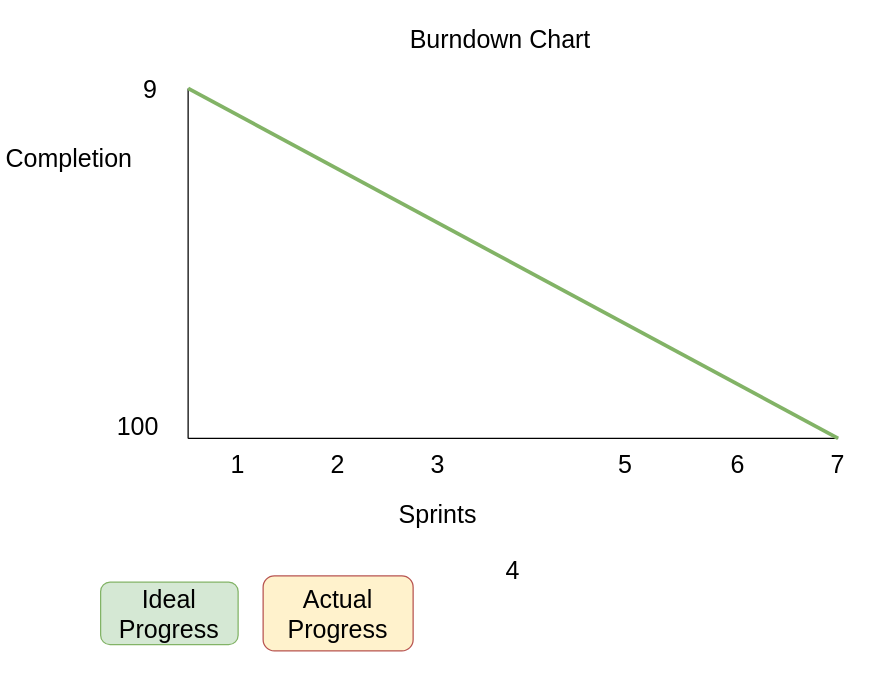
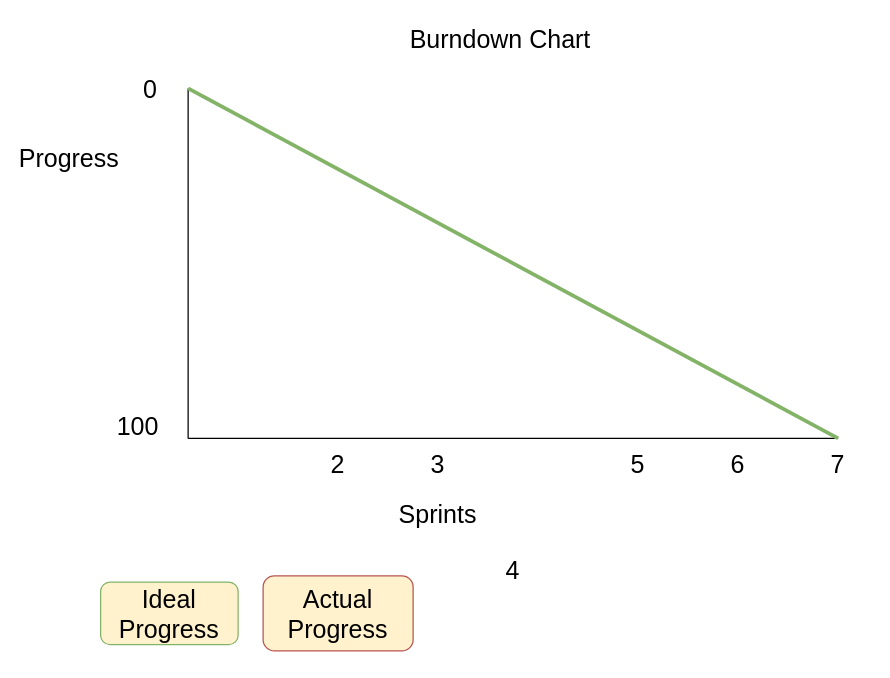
  <mxCell id="0" />
  <mxCell id="1" parent="0" />
  <mxCell id="2" value="" style="endArrow=none;html=1;" parent="1" edge="1"><mxGeometry width="50" height="50" relative="1" as="geometry"><mxPoint x="150" y="350" as="sourcePoint" /><mxPoint x="150" y="70" as="targetPoint" /></mxGeometry></mxCell>
  <mxCell id="3" value="" style="endArrow=none;html=1;" parent="1" edge="1"><mxGeometry width="50" height="50" relative="1" as="geometry"><mxPoint x="150" y="350" as="sourcePoint" /><mxPoint x="670" y="350" as="targetPoint" /></mxGeometry></mxCell>
  <mxCell id="4" value="" style="endArrow=none;html=1;fillColor=#d5e8d4;strokeColor=#82b366;strokeWidth=3;" parent="1" edge="1"><mxGeometry width="50" height="50" relative="1" as="geometry"><mxPoint x="670" y="350" as="sourcePoint" /><mxPoint x="150" y="70" as="targetPoint" /></mxGeometry></mxCell>
  <mxCell id="5" value="Burndown Chart" style="text;html=1;strokeColor=none;fillColor=none;align=center;verticalAlign=middle;whiteSpace=wrap;rounded=0;fontSize=20;" parent="1" vertex="1"><mxGeometry x="325" y="20" width="150" height="20" as="geometry" /></mxCell>
- <mxCell id="6" value="Ideal Progress" style="rounded=1;whiteSpace=wrap;html=1;fontSize=20;fillColor=#d5e8d4;strokeColor=#82b366;" parent="1" vertex="1"><mxGeometry x="80" y="465" width="110" height="50" as="geometry" /></mxCell>
+ <mxCell id="6" value="Ideal Progress" style="rounded=1;whiteSpace=wrap;html=1;fontSize=20;fillColor=#fff2cc;strokeColor=#82b366;" parent="1" vertex="1"><mxGeometry x="80" y="465" width="110" height="50" as="geometry" /></mxCell>
  <mxCell id="7" value="Actual Progress" style="rounded=1;whiteSpace=wrap;html=1;fontSize=20;fillColor=#fff2cc;strokeColor=#b85450;" parent="1" vertex="1"><mxGeometry x="210" y="460" width="120" height="60" as="geometry" /></mxCell>
  <mxCell id="8" value="Sprints" style="text;html=1;strokeColor=none;fillColor=none;align=center;verticalAlign=middle;whiteSpace=wrap;rounded=0;fontSize=20;" parent="1" vertex="1"><mxGeometry x="310" y="400" width="80" height="20" as="geometry" /></mxCell>
- <mxCell id="9" value="1" style="text;html=1;strokeColor=none;fillColor=none;align=center;verticalAlign=middle;whiteSpace=wrap;rounded=0;fontSize=20;" parent="1" vertex="1"><mxGeometry x="170" y="360" width="40" height="20" as="geometry" /></mxCell>
  <mxCell id="10" value="2" style="text;html=1;strokeColor=none;fillColor=none;align=center;verticalAlign=middle;whiteSpace=wrap;rounded=0;fontSize=20;" parent="1" vertex="1"><mxGeometry x="250" y="360" width="40" height="20" as="geometry" /></mxCell>
- <mxCell id="11" value="Completion" style="text;html=1;strokeColor=none;fillColor=none;align=center;verticalAlign=middle;whiteSpace=wrap;rounded=0;fontSize=20;" parent="1" vertex="1"><mxGeometry x="20" y="110" width="70" height="30" as="geometry" /></mxCell>
- <mxCell id="12" value="9" style="text;html=1;strokeColor=none;fillColor=none;align=center;verticalAlign=middle;whiteSpace=wrap;rounded=0;fontSize=20;" parent="1" vertex="1"><mxGeometry x="100" y="60" width="40" height="20" as="geometry" /></mxCell>
+ <mxCell id="11" value="Progress" style="text;html=1;strokeColor=none;fillColor=none;align=center;verticalAlign=middle;whiteSpace=wrap;rounded=0;fontSize=20;" parent="1" vertex="1"><mxGeometry x="20" y="110" width="70" height="30" as="geometry" /></mxCell>
+ <mxCell id="12" value="0" style="text;html=1;strokeColor=none;fillColor=none;align=center;verticalAlign=middle;whiteSpace=wrap;rounded=0;fontSize=20;" parent="1" vertex="1"><mxGeometry x="100" y="60" width="40" height="20" as="geometry" /></mxCell>
  <mxCell id="13" value="100" style="text;html=1;strokeColor=none;fillColor=none;align=center;verticalAlign=middle;whiteSpace=wrap;rounded=0;fontSize=20;" parent="1" vertex="1"><mxGeometry x="90" y="330" width="40" height="20" as="geometry" /></mxCell>
  <mxCell id="14" value="3" style="text;html=1;strokeColor=none;fillColor=none;align=center;verticalAlign=middle;whiteSpace=wrap;rounded=0;fontSize=20;" parent="1" vertex="1"><mxGeometry x="330" y="360" width="40" height="20" as="geometry" /></mxCell>
  <mxCell id="15" value="4" style="text;html=1;strokeColor=none;fillColor=none;align=center;verticalAlign=middle;whiteSpace=wrap;rounded=0;fontSize=20;" parent="1" vertex="1"><mxGeometry x="390" y="445" width="40" height="20" as="geometry" /></mxCell>
- <mxCell id="16" value="5" style="text;html=1;strokeColor=none;fillColor=none;align=center;verticalAlign=middle;whiteSpace=wrap;rounded=0;fontSize=20;" parent="1" vertex="1"><mxGeometry x="480" y="360" width="40" height="20" as="geometry" /></mxCell>
+ <mxCell id="16" value="5" style="text;html=1;strokeColor=none;fillColor=none;align=center;verticalAlign=middle;whiteSpace=wrap;rounded=0;fontSize=20;" parent="1" vertex="1"><mxGeometry x="490" y="360" width="40" height="20" as="geometry" /></mxCell>
  <mxCell id="17" value="6" style="text;html=1;strokeColor=none;fillColor=none;align=center;verticalAlign=middle;whiteSpace=wrap;rounded=0;fontSize=20;" parent="1" vertex="1"><mxGeometry x="570" y="360" width="40" height="20" as="geometry" /></mxCell>
  <mxCell id="18" value="7" style="text;html=1;strokeColor=none;fillColor=none;align=center;verticalAlign=middle;whiteSpace=wrap;rounded=0;fontSize=20;" vertex="1" parent="1"><mxGeometry x="650" y="360" width="40" height="20" as="geometry" /></mxCell>
